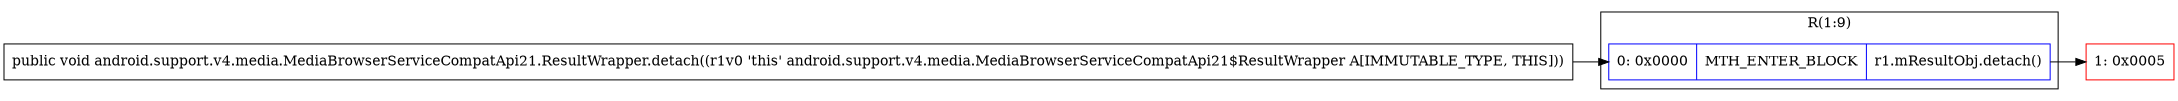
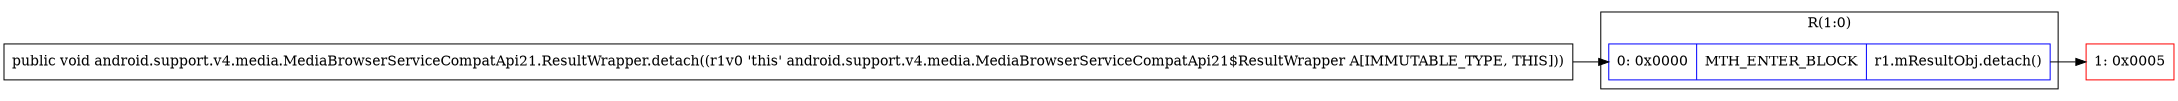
  digraph {
    rankdir=LR
    node [shape=record]
    n1 [color=blue label="{0\:\ 0x0000|MTH_ENTER_BLOCK\l|r1.mResultObj.detach()\l}"]
    n2 [color=red label="{1\:\ 0x0005}"]
    n3 [label="{public void android.support.v4.media.MediaBrowserServiceCompatApi21.ResultWrapper.detach((r1v0 'this' android.support.v4.media.MediaBrowserServiceCompatApi21$ResultWrapper A[IMMUTABLE_TYPE, THIS])) }"]
    subgraph cluster_1 {
-     label="R(1:9)"
+     label="R(1:0)"
      n1
    }
    n1 -> n2
    n3 -> n1
  }
